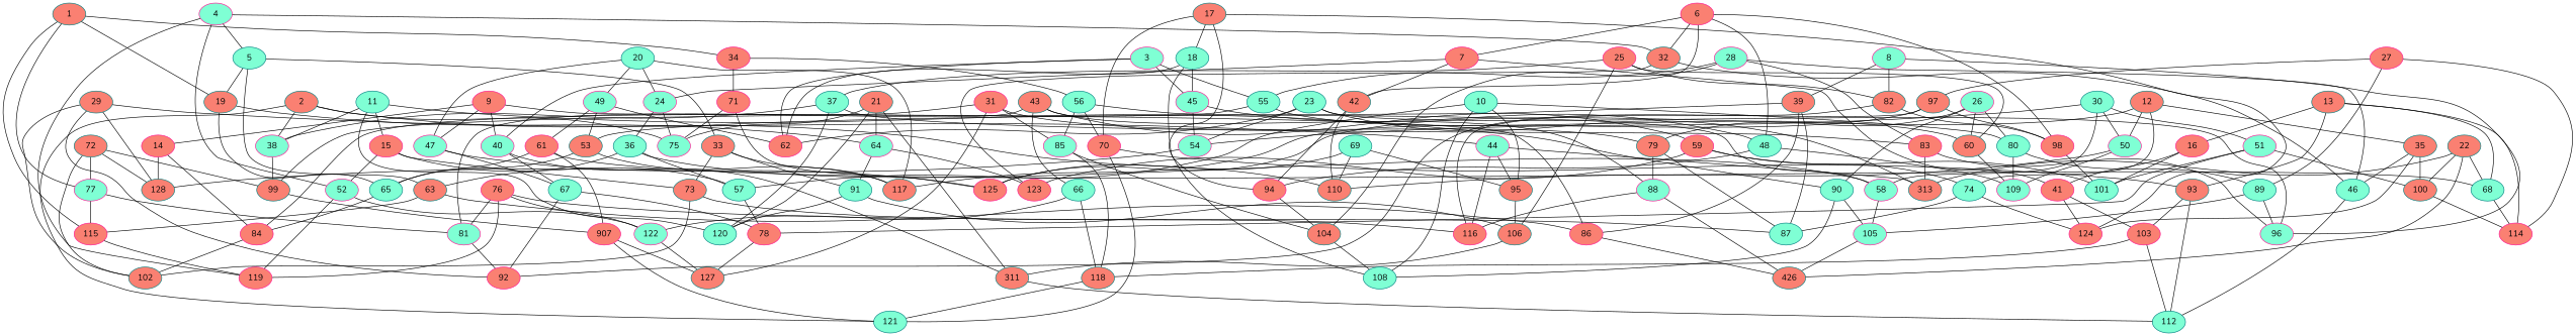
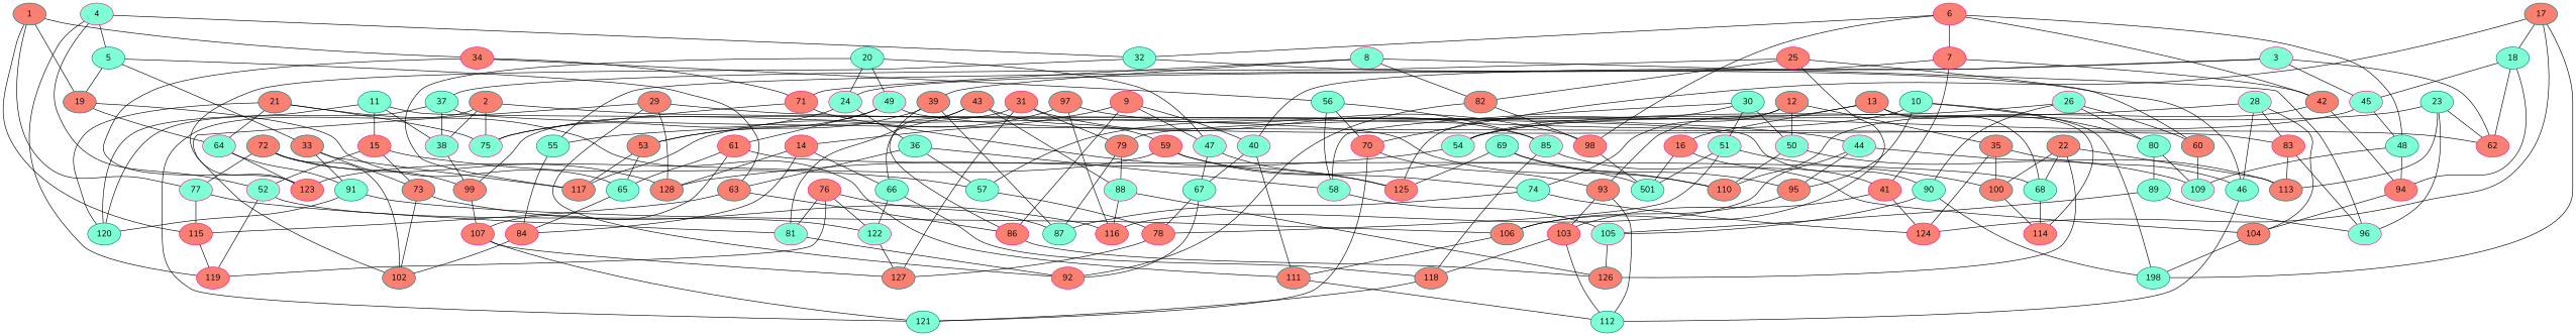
  graph {
    fontname=Nunito
    node [color=teal fillcolor=salmon fontname=Nunito style=filled]
    edge [fontname=Nunito]
    1
    19
    34 [color=deeppink]
    77 [color=deeppink fillcolor=aquamarine]
    115 [color=deeppink]
    64 [color=deeppink fillcolor=aquamarine]
    65 [fillcolor=aquamarine]
    71 [color=deeppink]
    123 [color=deeppink]
    56 [fillcolor=aquamarine]
    81 [color=deeppink fillcolor=aquamarine]
    119 [color=deeppink]
    38 [color=deeppink fillcolor=aquamarine]
    2
    75 [color=deeppink fillcolor=aquamarine]
    110
    121 [fillcolor=aquamarine]
    99
    3 [color=deeppink fillcolor=aquamarine]
    40 [color=deeppink fillcolor=aquamarine]
    45 [color=deeppink fillcolor=aquamarine]
    55 [fillcolor=aquamarine]
    62 [color=deeppink]
-   111 [label=311]
+   111
    67 [fillcolor=aquamarine]
    48 [fillcolor=aquamarine]
    54 [color=deeppink fillcolor=aquamarine]
    84 [color=deeppink]
    60
    4 [color=deeppink fillcolor=aquamarine]
    5 [fillcolor=aquamarine]
-   32
+   32 [fillcolor=aquamarine]
    52 [color=deeppink fillcolor=aquamarine]
    33
    63
    46 [fillcolor=aquamarine]
    122 [color=deeppink fillcolor=aquamarine]
    73
    117
    91 [fillcolor=aquamarine]
    86 [color=deeppink]
    6 [color=deeppink]
    7 [color=deeppink]
    42
    98 [color=deeppink]
    24 [color=deeppink fillcolor=aquamarine]
    41 [color=deeppink]
    94 [color=deeppink]
    109 [color=deeppink fillcolor=aquamarine]
    36 [fillcolor=aquamarine]
    124 [color=deeppink]
    103 [color=deeppink]
    8 [color=deeppink fillcolor=aquamarine]
    39
    82
    96 [color=deeppink fillcolor=aquamarine]
    53
    87 [fillcolor=aquamarine]
    125 [color=deeppink]
    92 [color=deeppink]
    9 [color=deeppink]
    14 [color=deeppink]
    47 [color=deeppink fillcolor=aquamarine]
    66 [fillcolor=aquamarine]
    128
-   126 [label=426]
+   126
    10 [fillcolor=aquamarine]
    57 [fillcolor=aquamarine]
    80 [fillcolor=aquamarine]
    95
-   108 [fillcolor=aquamarine]
+   108 [fillcolor=aquamarine label=198]
    78 [color=deeppink]
    89 [fillcolor=aquamarine]
    106
    11 [fillcolor=aquamarine]
    15 [color=deeppink]
    90 [fillcolor=aquamarine]
    120 [fillcolor=aquamarine]
    105 [color=deeppink fillcolor=aquamarine]
    12
    35
    50 [color=deeppink fillcolor=aquamarine]
    74 [fillcolor=aquamarine]
    100
    16 [color=deeppink]
    13
    68 [fillcolor=aquamarine]
    93
    114 [color=deeppink]
-   101 [fillcolor=aquamarine]
+   101 [fillcolor=aquamarine label=501]
    112 [fillcolor=aquamarine]
    118
    102
    116 [color=deeppink]
    69 [fillcolor=aquamarine]
    17
    18 [fillcolor=aquamarine]
    70 [color=deeppink]
    104
    20 [fillcolor=aquamarine]
    49 [color=deeppink fillcolor=aquamarine]
    61 [color=deeppink]
    21
    22
-   113 [label=313]
+   113
    23 [fillcolor=aquamarine]
    58 [color=deeppink fillcolor=aquamarine]
    25 [color=deeppink]
    37 [fillcolor=aquamarine]
    83 [color=deeppink]
    26 [color=deeppink fillcolor=aquamarine]
    79
    88 [color=deeppink fillcolor=aquamarine]
-   27 [color=deeppink]
    97
    28 [color=deeppink fillcolor=aquamarine]
    29
    44 [color=deeppink fillcolor=aquamarine]
    30 [fillcolor=aquamarine]
    51 [color=deeppink fillcolor=aquamarine]
    31 [color=deeppink]
    85 [color=deeppink fillcolor=aquamarine]
    127
-   107 [color=deeppink label=907]
+   107 [color=deeppink]
    43
    59 [color=deeppink]
    72
    76 [color=deeppink]
    1 -- 19
    1 -- 34
    1 -- 77
    1 -- 115
    19 -- 64
    19 -- 65
    34 -- 71
+   34 -- 123
    34 -- 56
    77 -- 115
    77 -- 81
    115 -- 119
    64 -- 123
    64 -- 91
    65 -- 84
    71 -- 75
    71 -- 125
    56 -- 70
    56 -- 58
    56 -- 85
    81 -- 92
    38 -- 99
    2 -- 38
    2 -- 75
    2 -- 110
    2 -- 121
    99 -- 107
    3 -- 40
    3 -- 45
    3 -- 55
    3 -- 62
    40 -- 111
    40 -- 67
    45 -- 48
    45 -- 54
    55 -- 84
-   55 -- 60
    111 -- 112
    67 -- 92
    67 -- 78
    48 -- 94
    48 -- 109
    54 -- 128
    84 -- 102
    60 -- 109
    4 -- 119
    4 -- 5
    4 -- 32
    4 -- 52
    5 -- 19
    5 -- 33
    5 -- 63
    32 -- 123
    32 -- 46
    52 -- 119
    52 -- 122
    33 -- 73
    33 -- 117
    33 -- 91
    63 -- 115
    63 -- 86
    46 -- 112
    122 -- 127
    73 -- 102
    73 -- 116
    91 -- 106
    91 -- 120
    86 -- 126
    6 -- 48
    6 -- 32
    6 -- 7
    6 -- 42
    6 -- 98
    7 -- 42
    7 -- 24
    7 -- 41
    42 -- 110
    42 -- 94
    98 -- 101
    24 -- 75
    24 -- 36
    41 -- 124
    41 -- 103
    94 -- 104
    36 -- 63
    36 -- 57
    36 -- 58
    103 -- 112
    103 -- 118
+   8 -- 71
    8 -- 39
    8 -- 82
    8 -- 96
    39 -- 86
    39 -- 53
    39 -- 87
    82 -- 98
    82 -- 92
    53 -- 65
    53 -- 117
    9 -- 40
    9 -- 86
    9 -- 14
    9 -- 47
    14 -- 84
+   14 -- 66
    14 -- 128
    47 -- 67
    47 -- 125
    66 -- 122
    66 -- 118
    10 -- 57
    10 -- 80
    10 -- 95
    10 -- 108
    57 -- 78
    80 -- 109
    80 -- 89
    95 -- 106
    78 -- 127
    89 -- 96
    89 -- 105
    106 -- 111
    11 -- 38
    11 -- 15
    11 -- 90
    11 -- 120
    15 -- 52
    15 -- 73
    15 -- 57
    90 -- 108
    90 -- 105
    105 -- 126
    12 -- 125
    12 -- 35
    12 -- 50
    12 -- 74
    35 -- 46
    35 -- 124
    35 -- 100
    50 -- 110
    50 -- 109
    74 -- 124
    74 -- 87
    100 -- 114
    16 -- 41
    16 -- 101
    13 -- 16
    13 -- 68
    13 -- 93
    13 -- 114
    68 -- 114
    93 -- 103
    93 -- 112
    118 -- 121
    69 -- 110
    69 -- 125
    69 -- 95
    17 -- 124
    17 -- 108
    17 -- 18
    17 -- 70
    18 -- 45
    18 -- 62
    18 -- 94
    70 -- 121
    70 -- 93
    104 -- 108
    20 -- 117
    20 -- 24
    20 -- 47
    20 -- 49
    49 -- 62
    49 -- 53
    49 -- 61
    61 -- 65
    61 -- 68
    61 -- 107
    21 -- 64
    21 -- 75
    21 -- 111
    21 -- 120
    22 -- 126
    22 -- 100
    22 -- 68
    22 -- 113
    23 -- 62
    23 -- 54
    23 -- 96
    23 -- 113
    58 -- 105
    25 -- 60
    25 -- 82
    25 -- 106
    25 -- 37
    37 -- 38
    37 -- 120
    37 -- 83
    83 -- 96
    83 -- 113
    26 -- 60
    26 -- 80
    26 -- 90
    26 -- 79
    79 -- 87
    79 -- 88
    88 -- 126
    88 -- 116
-   27 -- 89
-   27 -- 114
-   27 -- 97
    97 -- 117
    97 -- 98
    97 -- 116
    28 -- 55
    28 -- 46
    28 -- 104
    28 -- 83
    29 -- 92
    29 -- 128
    29 -- 102
    29 -- 44
    44 -- 95
    44 -- 116
    44 -- 113
    30 -- 54
    30 -- 50
    30 -- 58
    30 -- 51
    51 -- 78
    51 -- 100
    51 -- 101
    31 -- 99
    31 -- 79
    31 -- 85
    31 -- 127
    85 -- 118
    85 -- 104
    107 -- 121
    107 -- 127
    43 -- 81
    43 -- 66
    43 -- 88
    43 -- 59
    59 -- 123
    59 -- 74
    59 -- 101
    72 -- 77
    72 -- 99
    72 -- 128
    72 -- 102
    76 -- 81
    76 -- 119
    76 -- 122
    76 -- 87
  }
